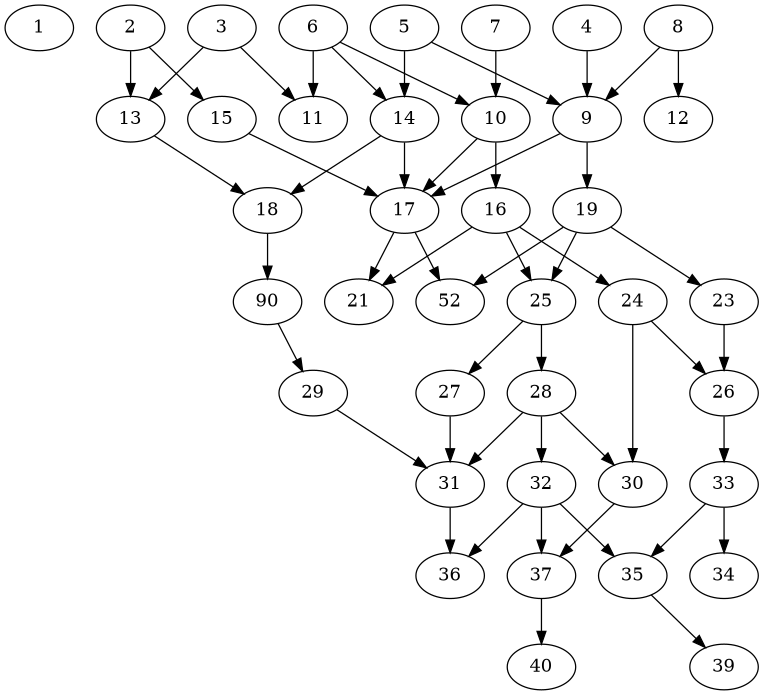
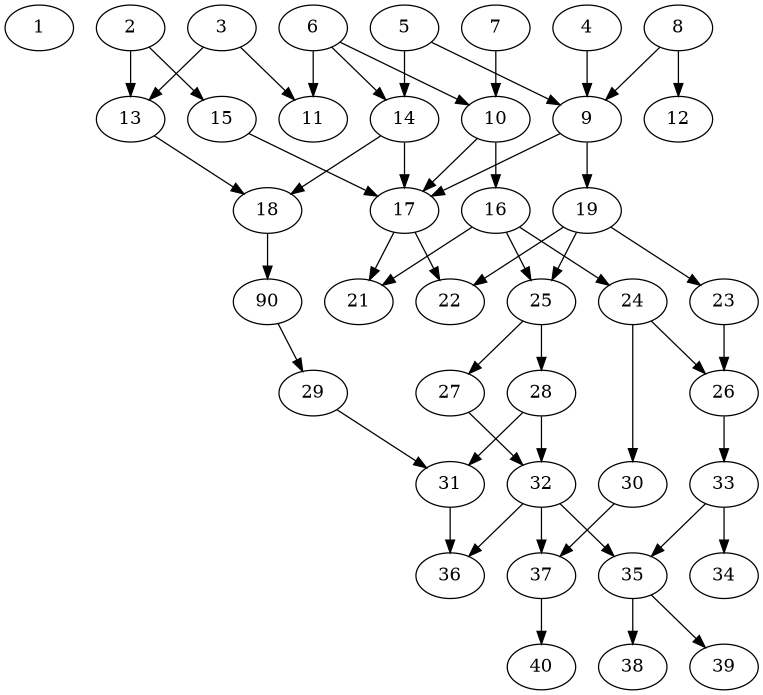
  digraph {
    node [alpha=0.06]
    1 [alpha=0.08 expect_size=9864192]
    2 [alpha=0.01 expect_size=17456128]
    13 [expect_size=6404096]
    15 [alpha=0.07 expect_size=27285504]
    18 [alpha=0.10 expect_size=22476800]
    17 [alpha=0.19 expect_size=15922176]
    n7 [alpha=0.04 expect_size=9750528 label=90]
    21 [alpha=0.07 expect_size=7083008]
-   22 [alpha=0.15 expect_size=20302848 label=52]
+   22 [alpha=0.15 expect_size=20302848]
    3 [alpha=0.04 expect_size=26370048]
    11 [expect_size=32775168]
    4 [alpha=0.05 expect_size=30100480]
    9 [alpha=0.13 expect_size=48159744]
    19 [alpha=0.04 expect_size=26099712]
    25 [alpha=0.01 expect_size=49886208]
    23 [alpha=0.11 expect_size=28036096]
    5 [alpha=0.11 expect_size=42701824]
    14 [alpha=0.03 expect_size=15617024]
    6 [alpha=0.05 expect_size=11490304]
    10 [alpha=0.19 expect_size=11043840]
    16 [alpha=0.18 expect_size=52396032]
    24 [alpha=0.18 expect_size=43133952]
    7 [alpha=0.03 expect_size=19689472]
    8 [alpha=0.02 expect_size=14743552]
    12 [alpha=0.03 expect_size=51703808]
    27 [alpha=0.19 expect_size=14437376]
    28 [alpha=0.14 expect_size=11953152]
    26 [alpha=0.07 expect_size=19738624]
    30 [alpha=0.05 expect_size=44066816]
    29 [alpha=0.08 expect_size=34724864]
    33 [alpha=0.09 expect_size=10758144]
    32 [alpha=0.01 expect_size=23665664]
    31 [alpha=0.13 expect_size=7382016]
    37 [alpha=0.12 expect_size=51900416]
    36 [expect_size=35691520]
    35 [alpha=0.04 expect_size=32798720]
    34 [alpha=0.02 expect_size=36974592]
+   38 [expect_size=48686080]
    39 [alpha=0.09 expect_size=35550208]
    40 [alpha=0.14 expect_size=8224768]
    2 -> 13
    2 -> 15
    13 -> 18
    15 -> 17
    18 -> n7
    17 -> 21
    17 -> 22
    n7 -> 29
    3 -> 13
    3 -> 11
    4 -> 9
    9 -> 17
    9 -> 19
    19 -> 22
    19 -> 25
    19 -> 23
    25 -> 27
    25 -> 28
    23 -> 26
    5 -> 9
    5 -> 14
    14 -> 18
    14 -> 17
    6 -> 11
    6 -> 14
    6 -> 10
    10 -> 17
    10 -> 16
    16 -> 21
    16 -> 25
    16 -> 24
    24 -> 26
    24 -> 30
    7 -> 10
    8 -> 9
    8 -> 12
-   27 -> 31
-   28 -> 30
+   27 -> 32
    28 -> 32
    28 -> 31
    26 -> 33
    30 -> 37
    29 -> 31
    33 -> 35
    33 -> 34
    32 -> 37
    32 -> 36
    32 -> 35
    31 -> 36
    37 -> 40
+   35 -> 38
    35 -> 39
  }
